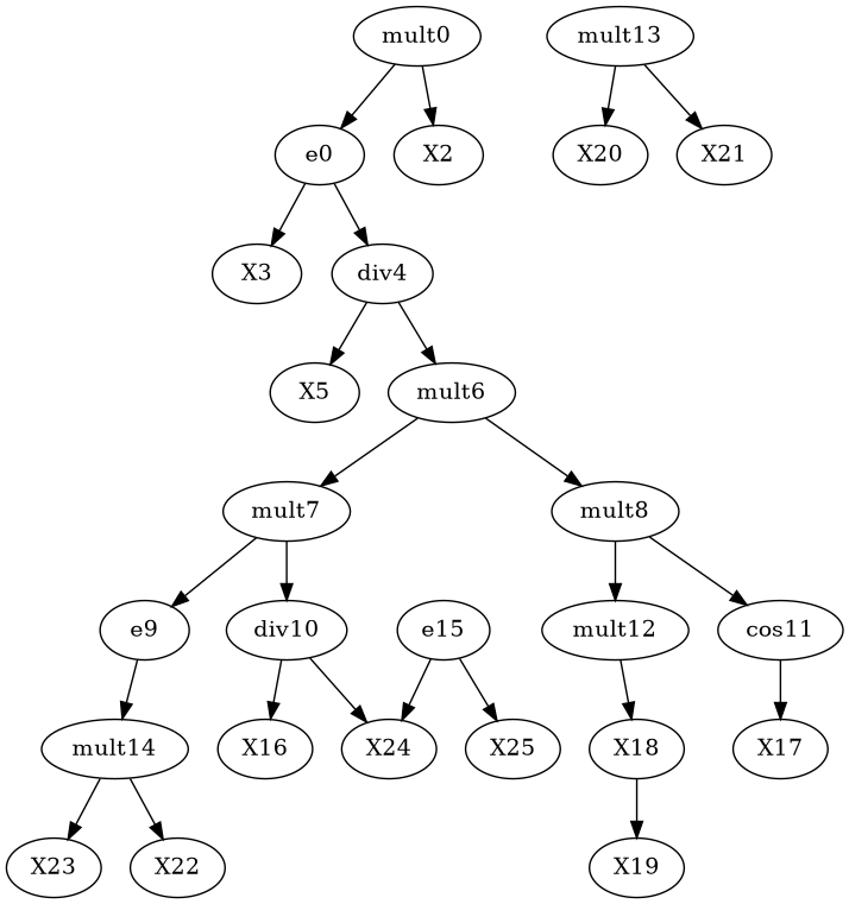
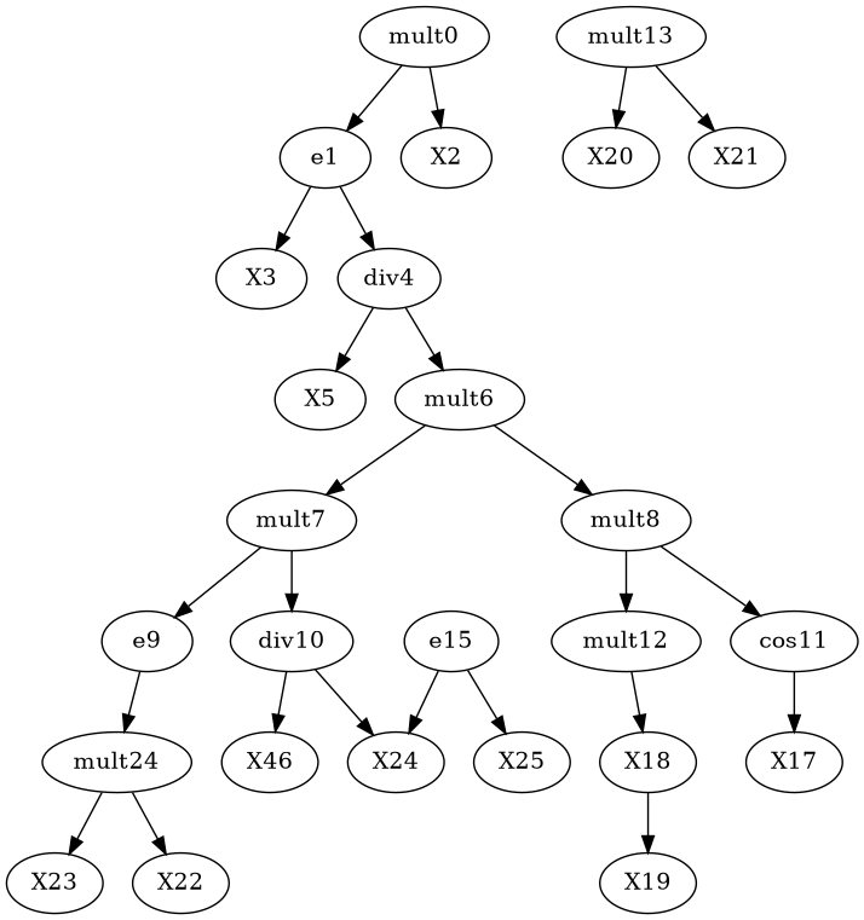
  digraph {
    mult0
-   e1 [label=e0]
+   e1
    X2
    X3
    div4
    X5
    mult6
    mult7
    mult8
    e9
    div10
    cos11
    mult12
-   mult14
-   X16
+   mult14 [label=mult24]
+   X16 [label=X46]
    X24
    X17
    X18
    mult13
    X20
    X21
    X22
    X23
    e15
    X25
    X19
    mult0 -> e1
    mult0 -> X2
    e1 -> X3
    e1 -> div4
    div4 -> X5
    div4 -> mult6
    mult6 -> mult7
    mult6 -> mult8
    mult7 -> e9
    mult7 -> div10
    mult8 -> cos11
    mult8 -> mult12
    e9 -> mult14
    div10 -> X16
    div10 -> X24
    cos11 -> X17
    mult12 -> X18
    mult14 -> X22
    mult14 -> X23
    X18 -> X19
    mult13 -> X20
    mult13 -> X21
    e15 -> X24
    e15 -> X25
  }
